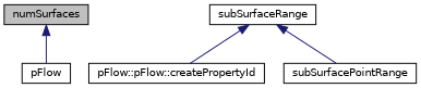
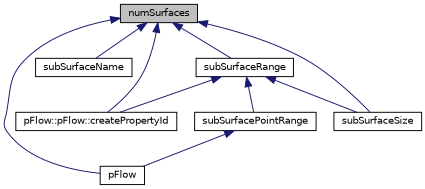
  digraph {
    rankdir=TB
    node [color=black fillcolor=white fontname=Helvetica fontsize=10 shape=record style=filled]
    edge [color=midnightblue dir=back fontname=Helvetica fontsize=10 labelfontname=Helvetica labelfontsize=10 style=solid]
    n1 [fillcolor=grey75 fontcolor=black height=0.2 label=numSurfaces width=0.4]
    n2 [height=0.2 label="pFlow::pFlow::createPropertyId" width=0.4]
+   n3 [height=0.2 label=subSurfaceName width=0.4]
    n4 [height=0.2 label=pFlow width=0.4]
    n5 [height=0.2 label=subSurfaceRange width=0.4]
+   n6 [height=0.2 label=subSurfaceSize width=0.4]
    n7 [height=0.2 label=subSurfacePointRange width=0.4]
+   n1 -> n2
+   n1 -> n3
    n1 -> n4
+   n1 -> n5
+   n1 -> n6
    n5 -> n2
+   n5 -> n6
    n5 -> n7
+   n7 -> n4
  }
